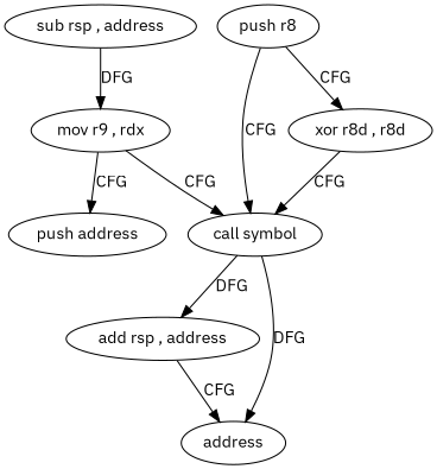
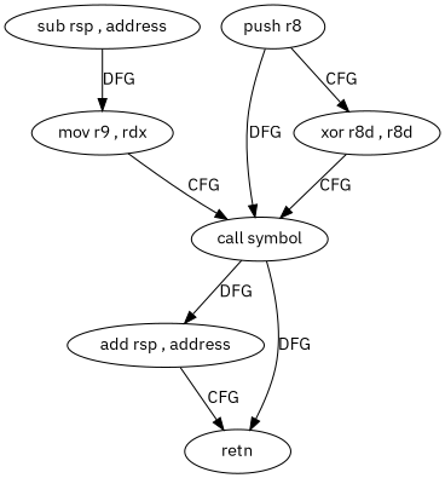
  digraph {
    fontname="IBM Plex Sans"
    node [fontname="IBM Plex Sans"]
    edge [fontname="IBM Plex Sans"]
    n1 [label="sub rsp , address"]
    n2 [label="mov r9 , rdx"]
-   n3 [label="push address"]
    n4 [label="call symbol"]
    n5 [label="add rsp , address"]
-   n6 [label=address]
+   n6 [label=retn]
    n7 [label="push r8"]
    n8 [label="xor r8d , r8d"]
    n1 -> n2 [label=DFG]
-   n2 -> n3 [label=CFG]
    n2 -> n4 [label=CFG]
    n4 -> n5 [label=DFG]
    n4 -> n6 [label=DFG]
    n5 -> n6 [label=CFG]
-   n7 -> n4 [label=CFG]
+   n7 -> n4 [label=DFG]
    n7 -> n8 [label=CFG]
    n8 -> n4 [label=CFG]
  }
